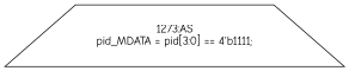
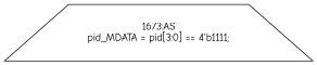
  strict digraph {
    fontname="Comic Neue"
-   n1 [ast="<pyverilog.vparser.ast.Assign object at 0x7f0647e57110>" def_var="['pid_MDATA']" fillcolor=white label="1273:AS\npid_MDATA = pid[3:0] == 4'b1111;" statements="[]" style=filled typ=Assign use_var="['pid']" color=black shape=trapezium fontname="Comic Neue"]
+   n1 [ast="<pyverilog.vparser.ast.Assign object at 0x7f0647e57110>" def_var="['pid_MDATA']" fillcolor=white label="1673:AS\npid_MDATA = pid[3:0] == 4'b1111;" statements="[]" style=filled typ=Assign use_var="['pid']" color=black shape=trapezium fontname="Comic Neue"]
  }
